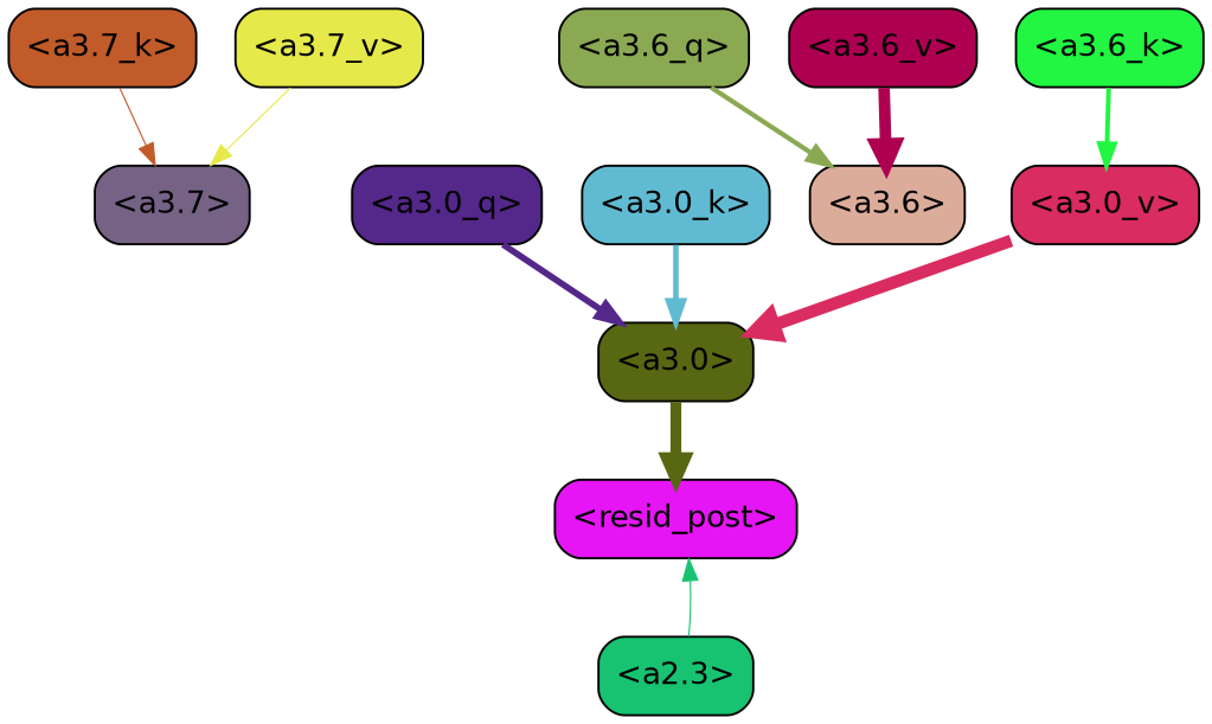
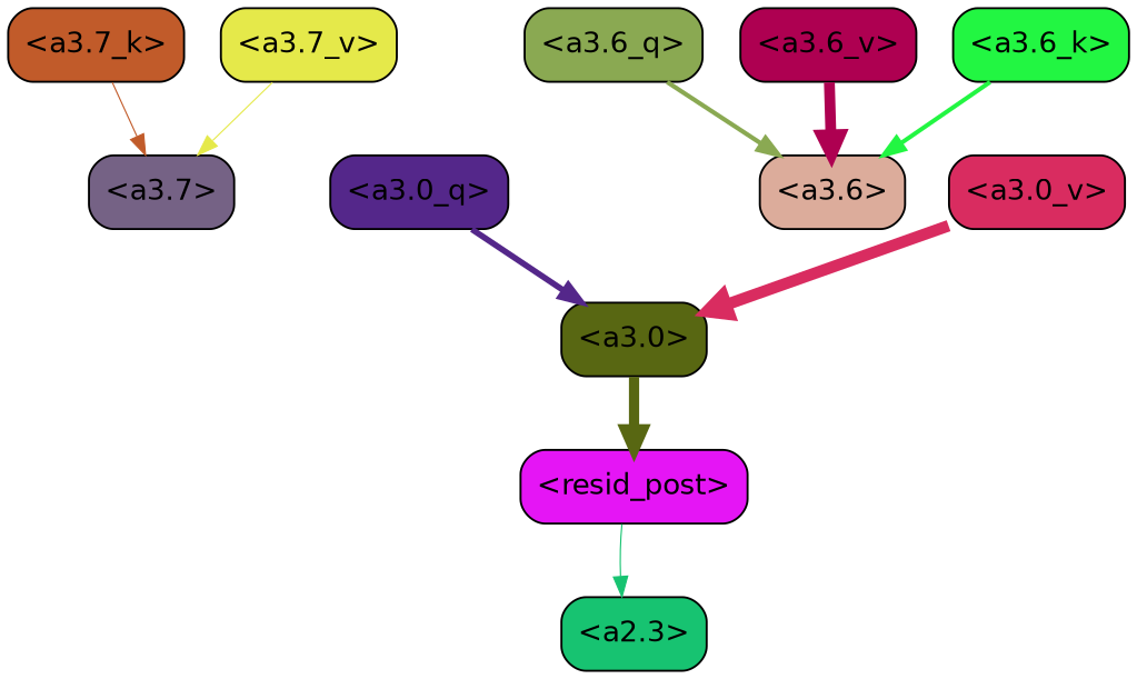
  strict digraph {
    splines=true
    node [color=black fontname=Helvetica shape=box style="filled, rounded"]
    edge [penwidth=0.6]
    "<a3.7>" [fillcolor="#756285"]
    "<resid_post>" [fillcolor="#e515f5"]
    "<a3.6>" [fillcolor="#dcac9b"]
    "<a3.0>" [fillcolor="#586712"]
    "<a2.3>" [fillcolor="#17c371"]
    "<a3.6_q>" [fillcolor="#8aa952"]
    "<a3.0_q>" [fillcolor="#54278a"]
    "<a3.7_k>" [fillcolor="#c15b2a"]
    "<a3.6_k>" [fillcolor="#22f642"]
-   "<a3.0_k>" [fillcolor="#60bbd2"]
    "<a3.7_v>" [fillcolor="#e5e94a"]
    "<a3.6_v>" [fillcolor="#ae0051"]
    "<a3.0_v>" [fillcolor="#d92c60"]
    "<a3.0>" -> "<resid_post>" [color="#586712" penwidth=5.004215121269226]
-   "<a2.3>" -> "<resid_post>" [color="#17c371"]
+   "<resid_post>" -> "<a2.3>" [color="#17c371"]
    "<a3.6_q>" -> "<a3.6>" [color="#8aa952" penwidth=2.199681341648102]
    "<a3.0_q>" -> "<a3.0>" [color="#54278a" penwidth=2.9459195733070374]
    "<a3.7_k>" -> "<a3.7>" [color="#c15b2a"]
-   "<a3.6_k>" -> "<a3.0_v>" [color="#22f642" penwidth=2.13908451795578]
-   "<a3.0_k>" -> "<a3.0>" [color="#60bbd2" penwidth=2.520303964614868]
+   "<a3.6_k>" -> "<a3.6>" [color="#22f642" penwidth=2.13908451795578]
    "<a3.7_v>" -> "<a3.7>" [color="#e5e94a"]
    "<a3.6_v>" -> "<a3.6>" [color="#ae0051" penwidth=5.297133803367615]
    "<a3.0_v>" -> "<a3.0>" [color="#d92c60" penwidth=5.680712580680847]
  }
